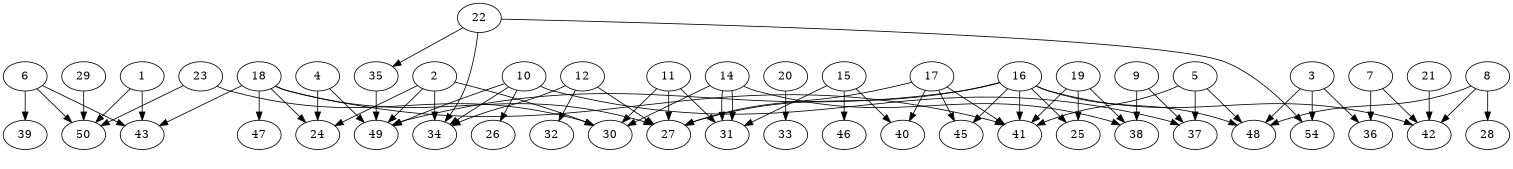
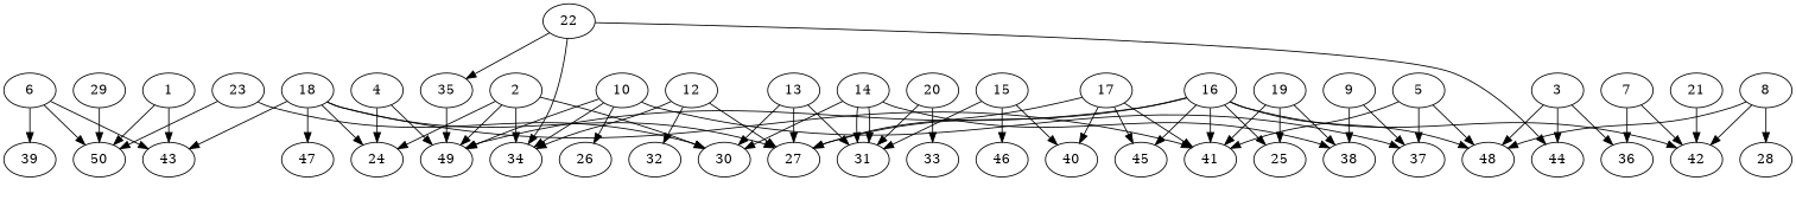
  digraph {
    node [alpha=0.15]
    1 [alpha=0.16]
    43 [alpha=0.17]
    50 [alpha=0.08]
    24 [alpha=0.07]
    2
    30 [alpha=0.01]
    34 [alpha=0.12]
    49
    36 [alpha=0.01]
    3
-   44 [alpha=0.08 label=54]
+   44 [alpha=0.08]
    48 [alpha=0.04]
    4 [alpha=0.04]
    5 [alpha=0.12]
    37 [alpha=0.16]
    41 [alpha=0.08]
    6
    39 [alpha=0.02]
    7 [alpha=0.05]
    42 [alpha=0.04]
    8 [alpha=0.12]
    28 [alpha=0.07]
    9 [alpha=0.01]
    38 [alpha=0.04]
    10 [alpha=0.12]
    26 [alpha=0.11]
    32 [alpha=0.14]
    35 [alpha=0.09]
    12 [alpha=0.07]
    27 [alpha=0.12]
-   13 [alpha=0.10 label=11]
+   13 [alpha=0.10]
    31 [alpha=0.02]
    14 [alpha=0.18]
    15 [alpha=0.14]
    40 [alpha=0.00]
    46
    16 [alpha=0.00]
    25 [alpha=0.10]
    45 [alpha=0.14]
    17 [alpha=0.09]
    18 [alpha=0.07]
    47 [alpha=0.04]
    19 [alpha=0.06]
    20 [alpha=0.17]
    33 [alpha=0.06]
    21 [alpha=0.08]
    22 [alpha=0.20]
    23 [alpha=0.16]
    29 [alpha=0.03]
    1 -> 43
    1 -> 50
    2 -> 24
    2 -> 30
    2 -> 34
    2 -> 49
    3 -> 36
    3 -> 44
    3 -> 48
    4 -> 24
    4 -> 49
    5 -> 48
    5 -> 37
    5 -> 41
    6 -> 43
    6 -> 50
    6 -> 39
    7 -> 36
    7 -> 42
    8 -> 48
    8 -> 42
    8 -> 28
    9 -> 37
    9 -> 38
    10 -> 34
    10 -> 49
    10 -> 37
    10 -> 26
    35 -> 49
    12 -> 34
    12 -> 32
    12 -> 27
    13 -> 30
    13 -> 27
    13 -> 31
    14 -> 30
    14 -> 38
    14 -> 31
    14 -> 31
    15 -> 31
    15 -> 40
    15 -> 46
    16 -> 49
    16 -> 48
    16 -> 41
    16 -> 42
    16 -> 27
    16 -> 25
    16 -> 45
    17 -> 41
    17 -> 27
    17 -> 40
    17 -> 45
    18 -> 43
    18 -> 24
    18 -> 41
    18 -> 27
    18 -> 47
    19 -> 41
    19 -> 38
    19 -> 25
+   20 -> 31
    20 -> 33
    21 -> 42
    22 -> 34
    22 -> 44
    22 -> 35
    23 -> 50
    23 -> 30
    29 -> 50
  }
